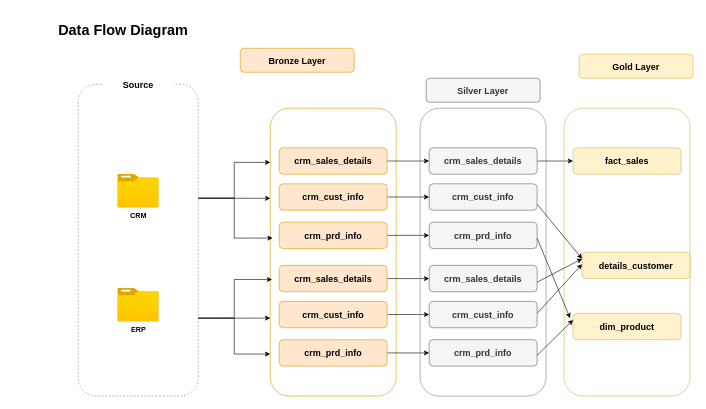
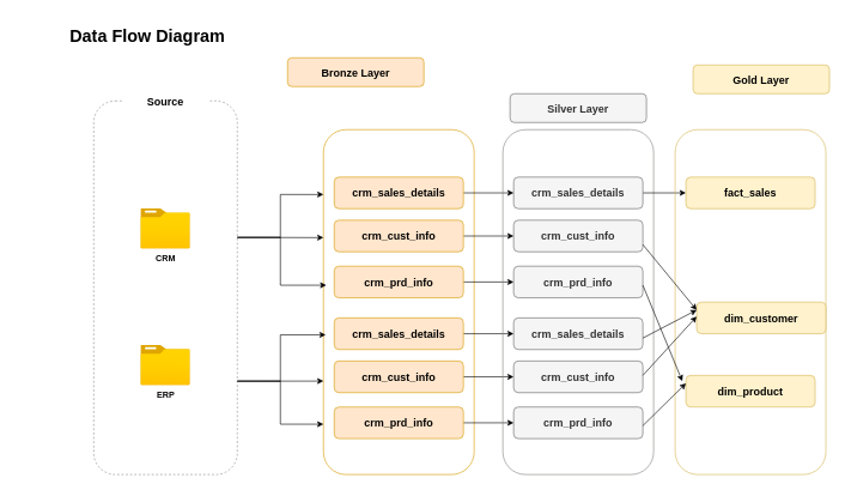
  <mxCell id="0" />
  <mxCell id="1" parent="0" />
  <mxCell id="2" value="" style="rounded=1;whiteSpace=wrap;html=1;fillColor=none;dashed=1;strokeColor=light-dark(#8f8a8a, #ededed);" parent="1" vertex="1"><mxGeometry x="130" y="140" width="200" height="520" as="geometry" /></mxCell>
  <mxCell id="3" value="&lt;b&gt;CRM&lt;/b&gt;" style="image;aspect=fixed;html=1;points=[];align=center;fontSize=12;image=img/lib/azure2/general/Folder_Blank.svg;" parent="1" vertex="1"><mxGeometry x="195.5" y="290" width="69" height="56.0" as="geometry" /></mxCell>
  <mxCell id="4" value="&lt;b&gt;ERP&lt;/b&gt;" style="image;aspect=fixed;html=1;points=[];align=center;fontSize=12;image=img/lib/azure2/general/Folder_Blank.svg;" parent="1" vertex="1"><mxGeometry x="195.5" y="480" width="69" height="56.0" as="geometry" /></mxCell>
  <mxCell id="5" value="" style="rounded=1;whiteSpace=wrap;html=1;fillColor=none;strokeColor=#d79b00;" parent="1" vertex="1"><mxGeometry x="450" y="180" width="210" height="480" as="geometry" /></mxCell>
  <mxCell id="6" style="edgeStyle=orthogonalEdgeStyle;rounded=0;orthogonalLoop=1;jettySize=auto;html=1;entryX=0;entryY=0.5;entryDx=0;entryDy=0;" parent="1" source="7" target="28" edge="1"><mxGeometry relative="1" as="geometry" /></mxCell>
  <mxCell id="7" value="&lt;b&gt;&lt;font style=&quot;font-size: 15px;&quot;&gt;crm_sales_details&lt;/font&gt;&lt;/b&gt;" style="rounded=1;whiteSpace=wrap;html=1;fillColor=#ffe6cc;strokeColor=#d79b00;" parent="1" vertex="1"><mxGeometry x="465" y="246" width="180" height="44" as="geometry" /></mxCell>
  <mxCell id="8" style="edgeStyle=orthogonalEdgeStyle;rounded=0;orthogonalLoop=1;jettySize=auto;html=1;entryX=0;entryY=0.5;entryDx=0;entryDy=0;" parent="1" source="9" target="29" edge="1"><mxGeometry relative="1" as="geometry" /></mxCell>
  <mxCell id="9" value="&lt;b&gt;&lt;font style=&quot;font-size: 15px;&quot;&gt;crm_cust_info&lt;/font&gt;&lt;/b&gt;" style="rounded=1;whiteSpace=wrap;html=1;fillColor=#ffe6cc;strokeColor=#d79b00;" parent="1" vertex="1"><mxGeometry x="465" y="306" width="180" height="44" as="geometry" /></mxCell>
  <mxCell id="10" style="edgeStyle=orthogonalEdgeStyle;rounded=0;orthogonalLoop=1;jettySize=auto;html=1;entryX=0;entryY=0.5;entryDx=0;entryDy=0;" parent="1" source="11" target="30" edge="1"><mxGeometry relative="1" as="geometry" /></mxCell>
  <mxCell id="11" value="&lt;b&gt;&lt;font style=&quot;font-size: 15px;&quot;&gt;crm_prd_info&lt;/font&gt;&lt;/b&gt;" style="rounded=1;whiteSpace=wrap;html=1;fillColor=#ffe6cc;strokeColor=#d79b00;" parent="1" vertex="1"><mxGeometry x="465" y="370" width="180" height="44" as="geometry" /></mxCell>
  <mxCell id="12" style="edgeStyle=orthogonalEdgeStyle;rounded=0;orthogonalLoop=1;jettySize=auto;html=1;entryX=0;entryY=0.5;entryDx=0;entryDy=0;" parent="1" source="13" target="31" edge="1"><mxGeometry relative="1" as="geometry" /></mxCell>
  <mxCell id="13" value="&lt;b&gt;&lt;font style=&quot;font-size: 15px;&quot;&gt;crm_sales_details&lt;/font&gt;&lt;/b&gt;" style="rounded=1;whiteSpace=wrap;html=1;fillColor=#ffe6cc;strokeColor=#d79b00;" parent="1" vertex="1"><mxGeometry x="465" y="442" width="180" height="44" as="geometry" /></mxCell>
  <mxCell id="14" style="edgeStyle=orthogonalEdgeStyle;rounded=0;orthogonalLoop=1;jettySize=auto;html=1;entryX=0;entryY=0.5;entryDx=0;entryDy=0;" parent="1" source="15" target="32" edge="1"><mxGeometry relative="1" as="geometry" /></mxCell>
  <mxCell id="15" value="&lt;b&gt;&lt;font style=&quot;font-size: 15px;&quot;&gt;crm_cust_info&lt;/font&gt;&lt;/b&gt;" style="rounded=1;whiteSpace=wrap;html=1;fillColor=#ffe6cc;strokeColor=#d79b00;" parent="1" vertex="1"><mxGeometry x="465" y="502" width="180" height="44" as="geometry" /></mxCell>
  <mxCell id="16" value="" style="edgeStyle=orthogonalEdgeStyle;rounded=0;orthogonalLoop=1;jettySize=auto;html=1;" parent="1" source="17" target="33" edge="1"><mxGeometry relative="1" as="geometry" /></mxCell>
  <mxCell id="17" value="&lt;b&gt;&lt;font style=&quot;font-size: 15px;&quot;&gt;crm_prd_info&lt;/font&gt;&lt;/b&gt;" style="rounded=1;whiteSpace=wrap;html=1;fillColor=#ffe6cc;strokeColor=#d79b00;" parent="1" vertex="1"><mxGeometry x="465" y="566" width="180" height="44" as="geometry" /></mxCell>
  <mxCell id="18" style="edgeStyle=orthogonalEdgeStyle;rounded=0;orthogonalLoop=1;jettySize=auto;html=1;entryX=0;entryY=0.188;entryDx=0;entryDy=0;entryPerimeter=0;" parent="1" source="2" target="5" edge="1"><mxGeometry relative="1" as="geometry"><Array as="points"><mxPoint x="390" y="330" /><mxPoint x="390" y="270" /></Array></mxGeometry></mxCell>
  <mxCell id="19" style="edgeStyle=orthogonalEdgeStyle;rounded=0;orthogonalLoop=1;jettySize=auto;html=1;entryX=0;entryY=0.313;entryDx=0;entryDy=0;entryPerimeter=0;" parent="1" source="2" target="5" edge="1"><mxGeometry relative="1" as="geometry"><Array as="points"><mxPoint x="360" y="330" /><mxPoint x="360" y="330" /></Array></mxGeometry></mxCell>
  <mxCell id="20" style="edgeStyle=orthogonalEdgeStyle;rounded=0;orthogonalLoop=1;jettySize=auto;html=1;entryX=0.019;entryY=0.451;entryDx=0;entryDy=0;entryPerimeter=0;" parent="1" source="2" target="5" edge="1"><mxGeometry relative="1" as="geometry"><Array as="points"><mxPoint x="390" y="330" /><mxPoint x="390" y="397" /></Array></mxGeometry></mxCell>
  <mxCell id="21" style="edgeStyle=orthogonalEdgeStyle;rounded=0;orthogonalLoop=1;jettySize=auto;html=1;entryX=0.015;entryY=0.595;entryDx=0;entryDy=0;entryPerimeter=0;" parent="1" source="2" target="5" edge="1"><mxGeometry relative="1" as="geometry"><Array as="points"><mxPoint x="390" y="530" /><mxPoint x="390" y="466" /></Array></mxGeometry></mxCell>
  <mxCell id="22" style="edgeStyle=orthogonalEdgeStyle;rounded=0;orthogonalLoop=1;jettySize=auto;html=1;entryX=0;entryY=0.729;entryDx=0;entryDy=0;entryPerimeter=0;" parent="1" source="2" target="5" edge="1"><mxGeometry relative="1" as="geometry"><Array as="points"><mxPoint x="350" y="530" /><mxPoint x="350" y="530" /></Array></mxGeometry></mxCell>
  <mxCell id="23" style="edgeStyle=orthogonalEdgeStyle;rounded=0;orthogonalLoop=1;jettySize=auto;html=1;entryX=0;entryY=0.854;entryDx=0;entryDy=0;entryPerimeter=0;" parent="1" source="2" target="5" edge="1"><mxGeometry relative="1" as="geometry"><Array as="points"><mxPoint x="390" y="530" /><mxPoint x="390" y="590" /></Array></mxGeometry></mxCell>
  <mxCell id="24" value="&lt;font style=&quot;font-size: 15px;&quot;&gt;&lt;b style=&quot;&quot;&gt;Source&lt;/b&gt;&lt;/font&gt;" style="rounded=1;whiteSpace=wrap;html=1;strokeColor=none;" parent="1" vertex="1"><mxGeometry x="170" y="120" width="120" height="40" as="geometry" /></mxCell>
  <mxCell id="25" value="&lt;b&gt;&lt;font style=&quot;font-size: 15px;&quot;&gt;Bronze Layer&lt;/font&gt;&lt;/b&gt;" style="rounded=1;whiteSpace=wrap;html=1;fillColor=#ffe6cc;strokeColor=#d79b00;" parent="1" vertex="1"><mxGeometry x="400" y="80" width="190" height="40" as="geometry" /></mxCell>
  <mxCell id="26" value="" style="rounded=1;whiteSpace=wrap;html=1;fillColor=none;strokeColor=light-dark(#868583, #996500);" parent="1" vertex="1"><mxGeometry x="700" y="180" width="210" height="480" as="geometry" /></mxCell>
  <mxCell id="27" style="edgeStyle=orthogonalEdgeStyle;rounded=0;orthogonalLoop=1;jettySize=auto;html=1;entryX=0;entryY=0.5;entryDx=0;entryDy=0;" edge="1" parent="1" source="28" target="37"><mxGeometry relative="1" as="geometry" /></mxCell>
  <mxCell id="28" value="&lt;b&gt;&lt;font style=&quot;font-size: 15px;&quot;&gt;crm_sales_details&lt;/font&gt;&lt;/b&gt;" style="rounded=1;whiteSpace=wrap;html=1;fillColor=#f5f5f5;strokeColor=#666666;fontColor=#333333;" parent="1" vertex="1"><mxGeometry x="715" y="246" width="180" height="44" as="geometry" /></mxCell>
  <mxCell id="29" value="&lt;b&gt;&lt;font style=&quot;font-size: 15px;&quot;&gt;crm_cust_info&lt;/font&gt;&lt;/b&gt;" style="rounded=1;whiteSpace=wrap;html=1;fillColor=#f5f5f5;strokeColor=#666666;fontColor=#333333;" parent="1" vertex="1"><mxGeometry x="715" y="306" width="180" height="44" as="geometry" /></mxCell>
  <mxCell id="30" value="&lt;b&gt;&lt;font style=&quot;font-size: 15px;&quot;&gt;crm_prd_info&lt;/font&gt;&lt;/b&gt;" style="rounded=1;whiteSpace=wrap;html=1;fillColor=#f5f5f5;strokeColor=#666666;fontColor=#333333;" parent="1" vertex="1"><mxGeometry x="715" y="370" width="180" height="44" as="geometry" /></mxCell>
  <mxCell id="31" value="&lt;b&gt;&lt;font style=&quot;font-size: 15px;&quot;&gt;crm_sales_details&lt;/font&gt;&lt;/b&gt;" style="rounded=1;whiteSpace=wrap;html=1;fillColor=#f5f5f5;strokeColor=#666666;fontColor=#333333;" parent="1" vertex="1"><mxGeometry x="715" y="442" width="180" height="44" as="geometry" /></mxCell>
  <mxCell id="32" value="&lt;b&gt;&lt;font style=&quot;font-size: 15px;&quot;&gt;crm_cust_info&lt;/font&gt;&lt;/b&gt;" style="rounded=1;whiteSpace=wrap;html=1;fillColor=#f5f5f5;strokeColor=#666666;fontColor=#333333;" parent="1" vertex="1"><mxGeometry x="715" y="502" width="180" height="44" as="geometry" /></mxCell>
  <mxCell id="33" value="&lt;b&gt;&lt;font style=&quot;font-size: 15px;&quot;&gt;crm_prd_info&lt;/font&gt;&lt;/b&gt;" style="rounded=1;whiteSpace=wrap;html=1;fillColor=#f5f5f5;strokeColor=#666666;fontColor=#333333;" parent="1" vertex="1"><mxGeometry x="715" y="566" width="180" height="44" as="geometry" /></mxCell>
  <mxCell id="34" value="&lt;span style=&quot;font-size: 15px;&quot;&gt;&lt;b&gt;Silver Layer&lt;/b&gt;&lt;/span&gt;" style="rounded=1;whiteSpace=wrap;html=1;fillColor=#f5f5f5;strokeColor=#666666;fontColor=#333333;" parent="1" vertex="1"><mxGeometry x="710" y="130" width="190" height="40" as="geometry" /></mxCell>
  <mxCell id="35" value="&lt;b&gt;&lt;font style=&quot;font-size: 24px;&quot;&gt;Data Flow Diagram&lt;/font&gt;&lt;/b&gt;" style="rounded=0;whiteSpace=wrap;html=1;fillColor=none;strokeColor=none;" parent="1" vertex="1"><mxGeometry x="20" y="20" width="370" height="60" as="geometry" /></mxCell>
  <mxCell id="36" value="" style="rounded=1;whiteSpace=wrap;html=1;fillColor=none;strokeColor=#D6B656;" vertex="1" parent="1"><mxGeometry x="940" y="180" width="210" height="480" as="geometry" /></mxCell>
  <mxCell id="37" value="&lt;span style=&quot;font-size: 15px;&quot;&gt;&lt;b&gt;fact_sales&lt;/b&gt;&lt;/span&gt;" style="rounded=1;whiteSpace=wrap;html=1;fillColor=#fff2cc;strokeColor=#d6b656;" vertex="1" parent="1"><mxGeometry x="955" y="246" width="180" height="44" as="geometry" /></mxCell>
- <mxCell id="38" value="&lt;span style=&quot;font-size: 15px;&quot;&gt;&lt;b&gt;details_customer&lt;/b&gt;&lt;/span&gt;" style="rounded=1;whiteSpace=wrap;html=1;fillColor=#fff2cc;strokeColor=#d6b656;" vertex="1" parent="1"><mxGeometry x="970" y="420" width="180" height="44" as="geometry" /></mxCell>
+ <mxCell id="38" value="&lt;span style=&quot;font-size: 15px;&quot;&gt;&lt;b&gt;dim_customer&lt;/b&gt;&lt;/span&gt;" style="rounded=1;whiteSpace=wrap;html=1;fillColor=#fff2cc;strokeColor=#d6b656;" vertex="1" parent="1"><mxGeometry x="970" y="420" width="180" height="44" as="geometry" /></mxCell>
  <mxCell id="39" value="&lt;span style=&quot;font-size: 15px;&quot;&gt;&lt;b&gt;dim_product&lt;/b&gt;&lt;/span&gt;" style="rounded=1;whiteSpace=wrap;html=1;fillColor=#fff2cc;strokeColor=#d6b656;" vertex="1" parent="1"><mxGeometry x="955" y="522" width="180" height="44" as="geometry" /></mxCell>
  <mxCell id="40" value="&lt;span style=&quot;font-size: 15px;&quot;&gt;&lt;b&gt;Gold Layer&lt;/b&gt;&lt;/span&gt;" style="rounded=1;whiteSpace=wrap;html=1;fillColor=#fff2cc;strokeColor=#d6b656;" vertex="1" parent="1"><mxGeometry x="965" y="90" width="190" height="40" as="geometry" /></mxCell>
  <mxCell id="41" value="" style="endArrow=classic;html=1;rounded=0;entryX=0;entryY=0.25;entryDx=0;entryDy=0;" edge="1" parent="1" target="38"><mxGeometry width="50" height="50" relative="1" as="geometry"><mxPoint x="895" y="340" as="sourcePoint" /><mxPoint x="945" y="290" as="targetPoint" /></mxGeometry></mxCell>
  <mxCell id="42" value="" style="endArrow=classic;html=1;rounded=0;" edge="1" parent="1"><mxGeometry width="50" height="50" relative="1" as="geometry"><mxPoint x="895" y="396.5" as="sourcePoint" /><mxPoint x="950" y="530" as="targetPoint" /></mxGeometry></mxCell>
  <mxCell id="43" value="" style="endArrow=classic;html=1;rounded=0;entryX=0;entryY=0.25;entryDx=0;entryDy=0;" edge="1" parent="1" target="38"><mxGeometry width="50" height="50" relative="1" as="geometry"><mxPoint x="895" y="470" as="sourcePoint" /><mxPoint x="945" y="420" as="targetPoint" /></mxGeometry></mxCell>
  <mxCell id="44" value="" style="endArrow=classic;html=1;rounded=0;" edge="1" parent="1"><mxGeometry width="50" height="50" relative="1" as="geometry"><mxPoint x="895" y="522" as="sourcePoint" /><mxPoint x="970" y="440" as="targetPoint" /></mxGeometry></mxCell>
  <mxCell id="45" value="" style="endArrow=classic;html=1;rounded=0;entryX=0;entryY=0.25;entryDx=0;entryDy=0;" edge="1" parent="1" target="39"><mxGeometry width="50" height="50" relative="1" as="geometry"><mxPoint x="895" y="592" as="sourcePoint" /><mxPoint x="970" y="510" as="targetPoint" /></mxGeometry></mxCell>
